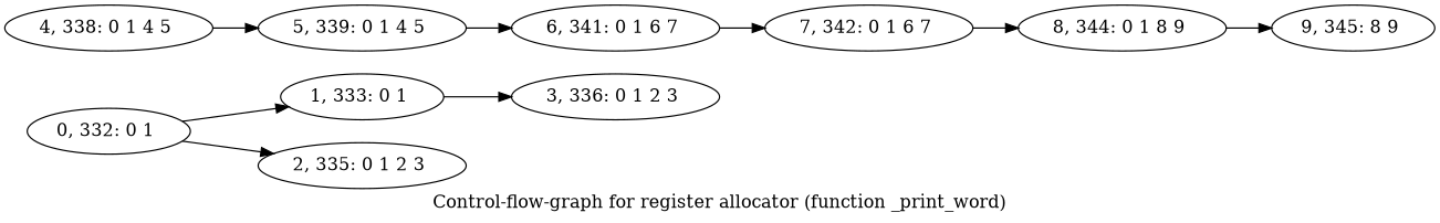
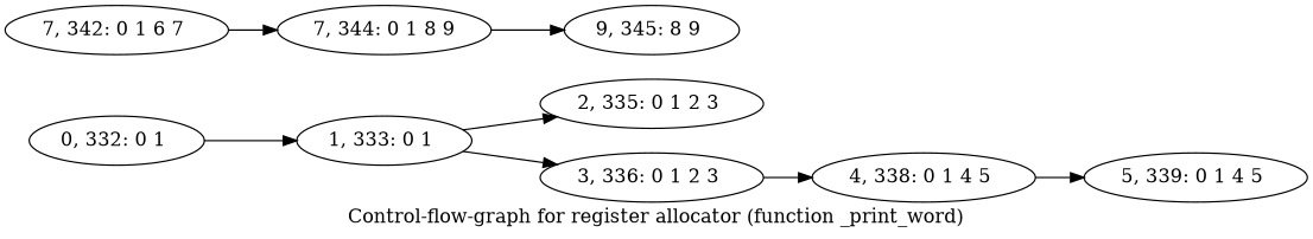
  digraph {
    label="Control-flow-graph for register allocator (function _print_word)"
    rankdir=LR
    n1 [label="0, 332: 0 1 "]
    n2 [label="1, 333: 0 1 "]
    n3 [label="2, 335: 0 1 2 3 "]
    n4 [label="3, 336: 0 1 2 3 "]
    n5 [label="4, 338: 0 1 4 5 "]
    n6 [label="5, 339: 0 1 4 5 "]
-   n7 [label="6, 341: 0 1 6 7 "]
    n8 [label="7, 342: 0 1 6 7 "]
-   n9 [label="8, 344: 0 1 8 9 "]
+   n9 [label="7, 344: 0 1 8 9"]
    n10 [label="9, 345: 8 9 "]
    n1 -> n2
-   n1 -> n3
+   n2 -> n3
    n2 -> n4
+   n4 -> n5
    n5 -> n6
-   n6 -> n7
-   n7 -> n8
    n8 -> n9
    n9 -> n10
  }
